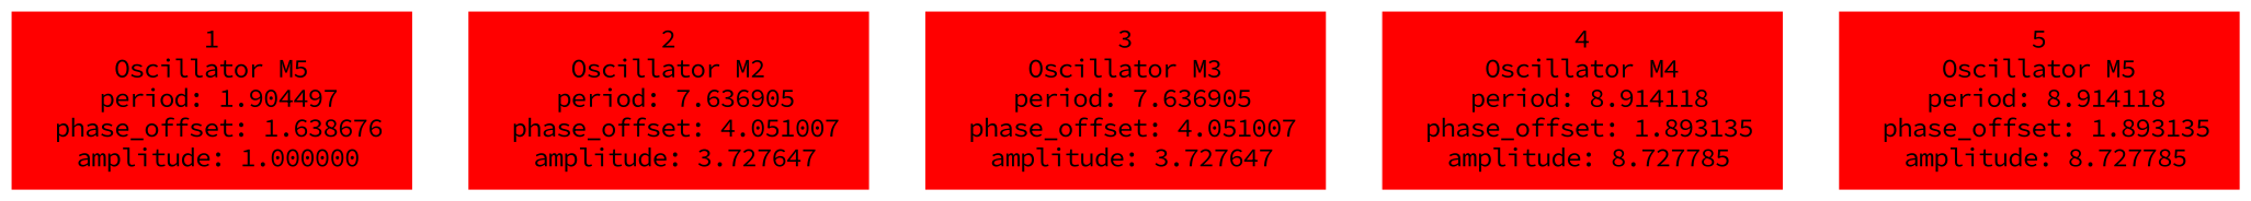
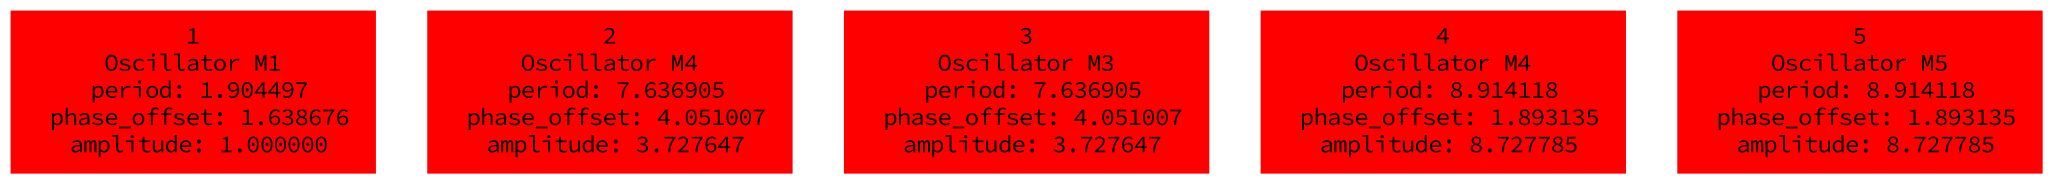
  digraph {
    forcelabels=true
    fontname="Source Code Pro"
    node [color=red fontsize=8 shape=box style=filled fontname="Source Code Pro"]
-   n1 [label=<1<BR />Oscillator M5<BR /> period: 1.904497<BR /> phase_offset: 1.638676<BR /> amplitude: 1.000000>]
-   n2 [label=<2<BR />Oscillator M2<BR /> period: 7.636905<BR /> phase_offset: 4.051007<BR /> amplitude: 3.727647>]
+   n1 [label=<1<BR />Oscillator M1<BR /> period: 1.904497<BR /> phase_offset: 1.638676<BR /> amplitude: 1.000000>]
+   n2 [label=<2<BR />Oscillator M4<BR /> period: 7.636905<BR /> phase_offset: 4.051007<BR /> amplitude: 3.727647>]
    n3 [label=<3<BR />Oscillator M3<BR /> period: 7.636905<BR /> phase_offset: 4.051007<BR /> amplitude: 3.727647>]
    n4 [label=<4<BR />Oscillator M4<BR /> period: 8.914118<BR /> phase_offset: 1.893135<BR /> amplitude: 8.727785>]
    n5 [label=<5<BR />Oscillator M5<BR /> period: 8.914118<BR /> phase_offset: 1.893135<BR /> amplitude: 8.727785>]
  }
